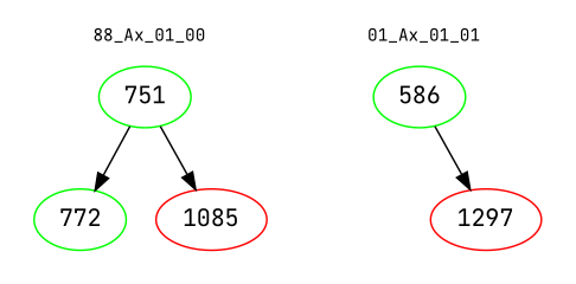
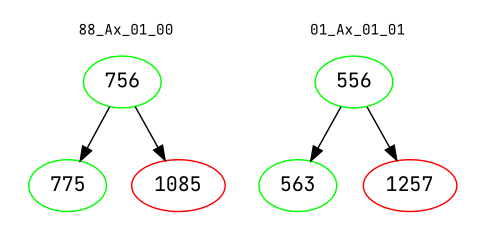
  digraph {
    fontname="JetBrains Mono"
    node [color=green fontname="JetBrains Mono"]
    edge [color=black fontname="JetBrains Mono"]
-   n1 [label=751]
-   n2 [label=772]
+   n1 [label=756]
+   n2 [label=775]
    n3 [color=red label=1085]
-   n4 [label=586]
-   n6 [color=red label=1297]
+   n4 [label=556]
+   n5 [label=563]
+   n6 [color=red label=1257]
    subgraph cluster_1 {
      color=white
      fontsize=10
      label="88_Ax_01_00"
      n1
      n2
      n3
    }
    subgraph cluster_2 {
      color=white
      fontsize=10
      label="01_Ax_01_01"
      n4
+     n5
      n6
    }
    n1 -> n2
    n1 -> n3
+   n4 -> n5
    n4 -> n6
  }
